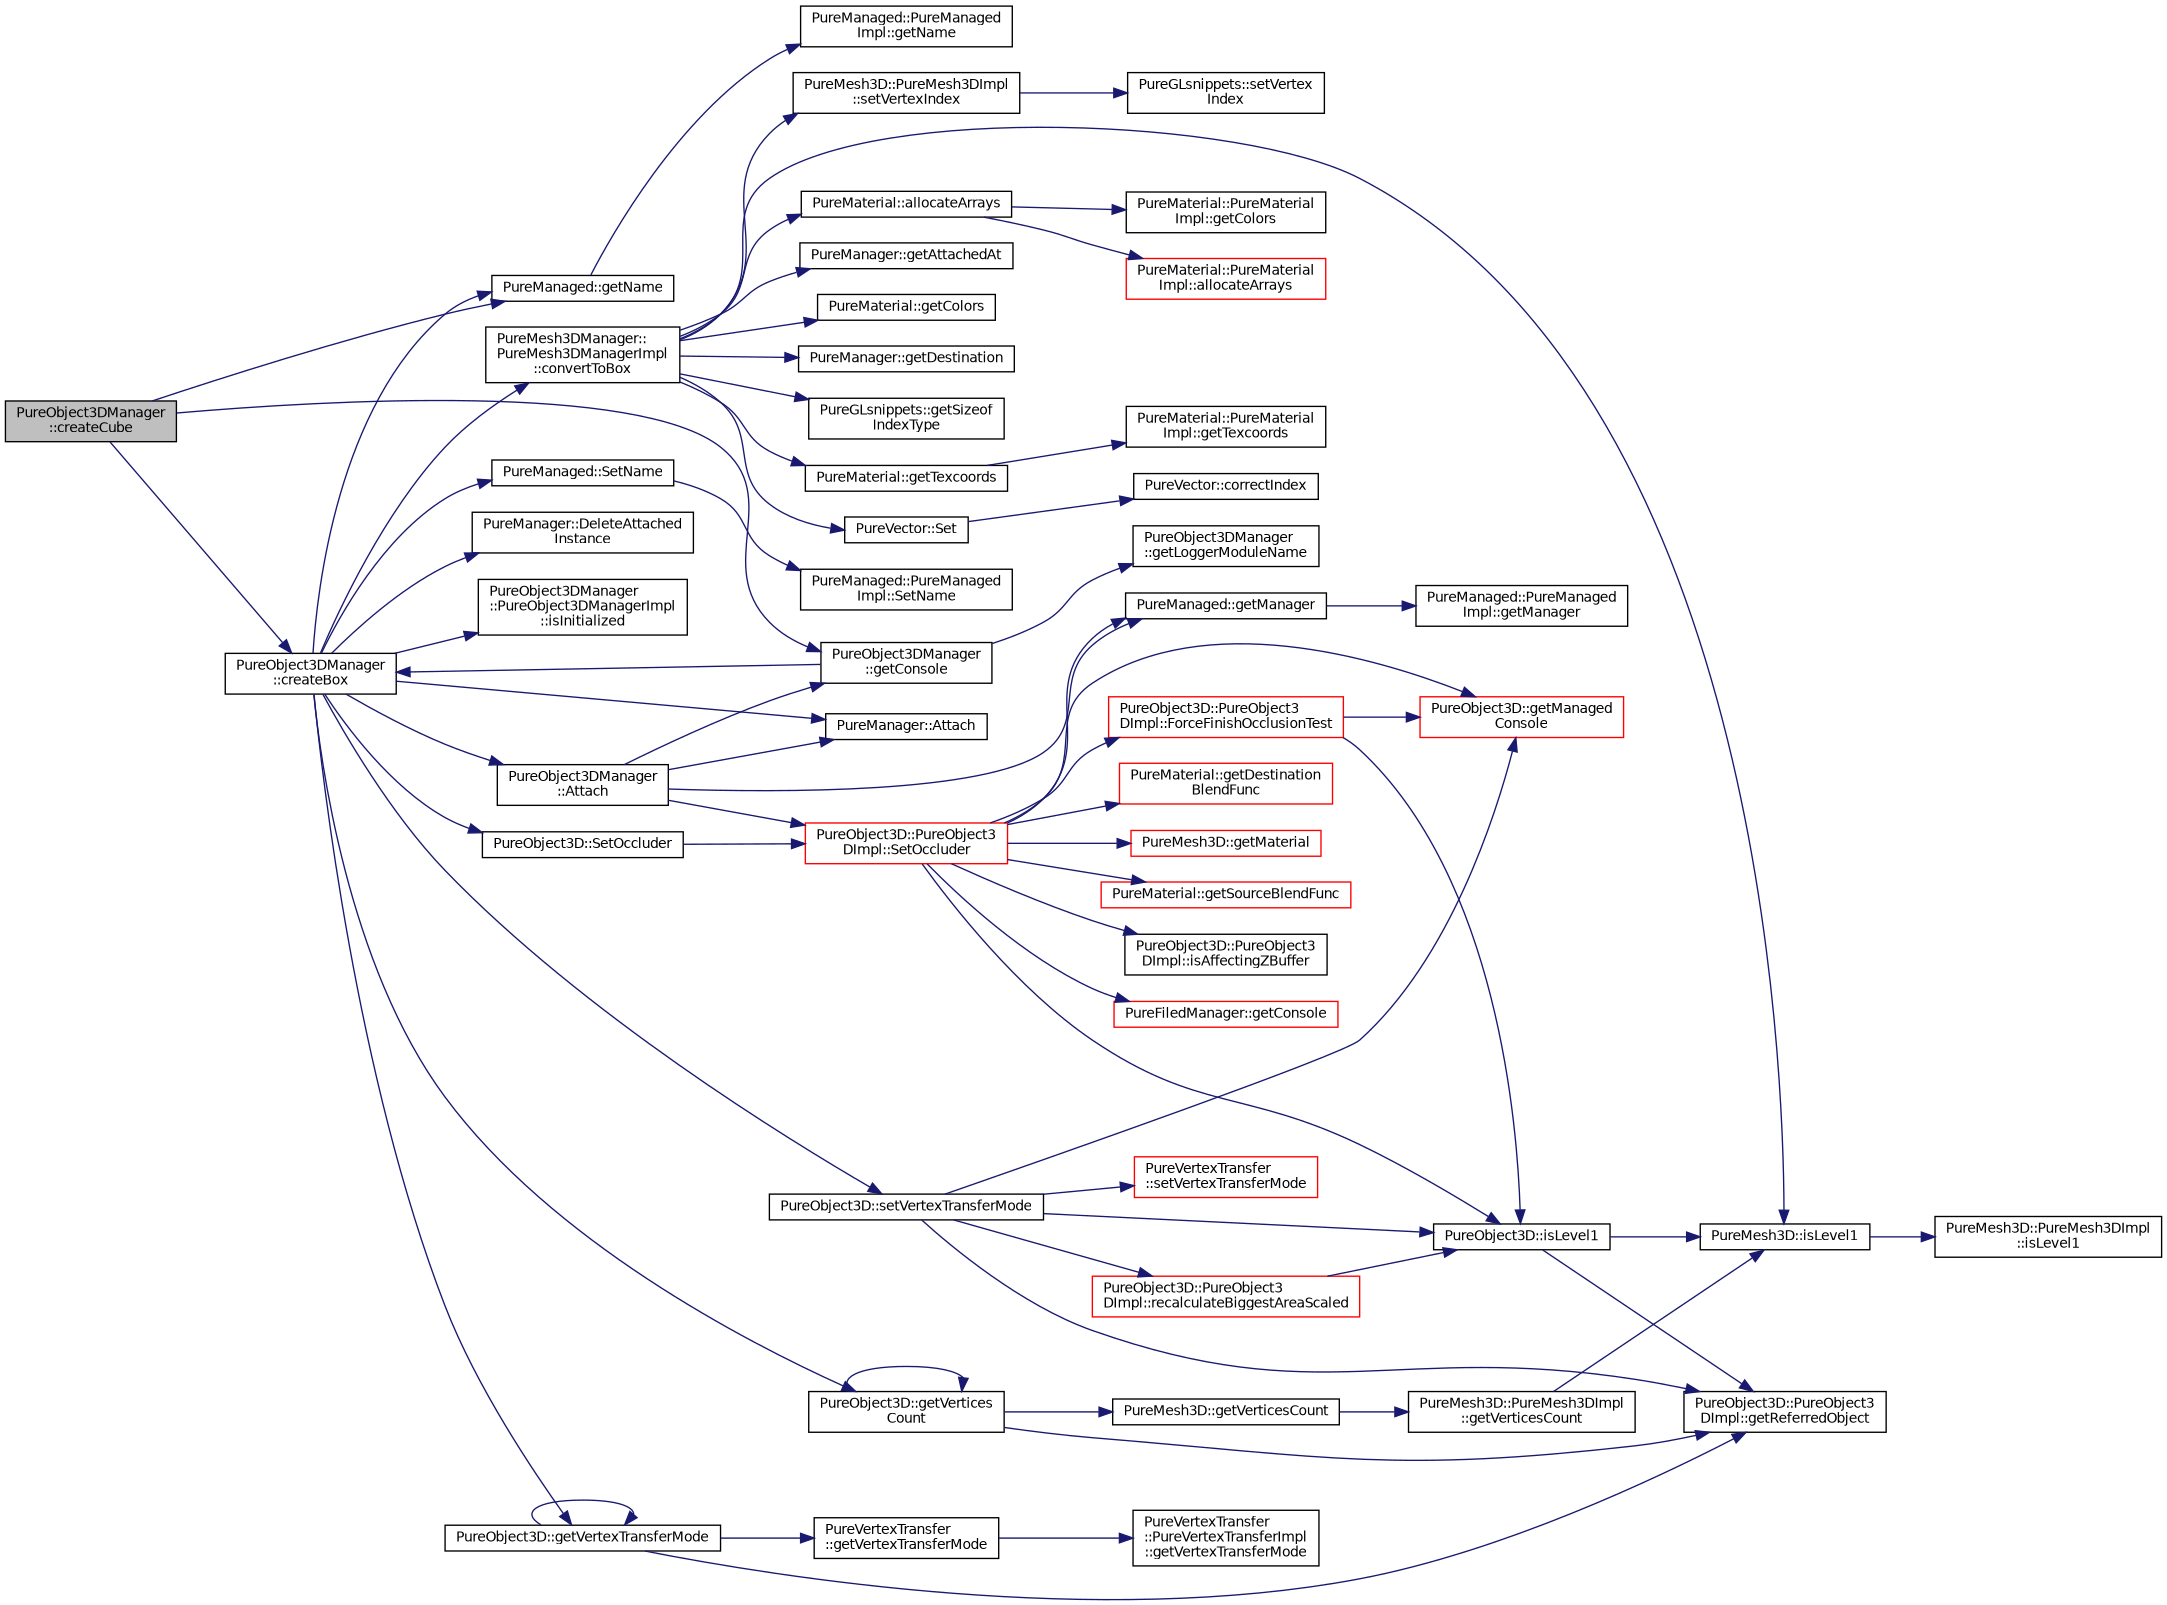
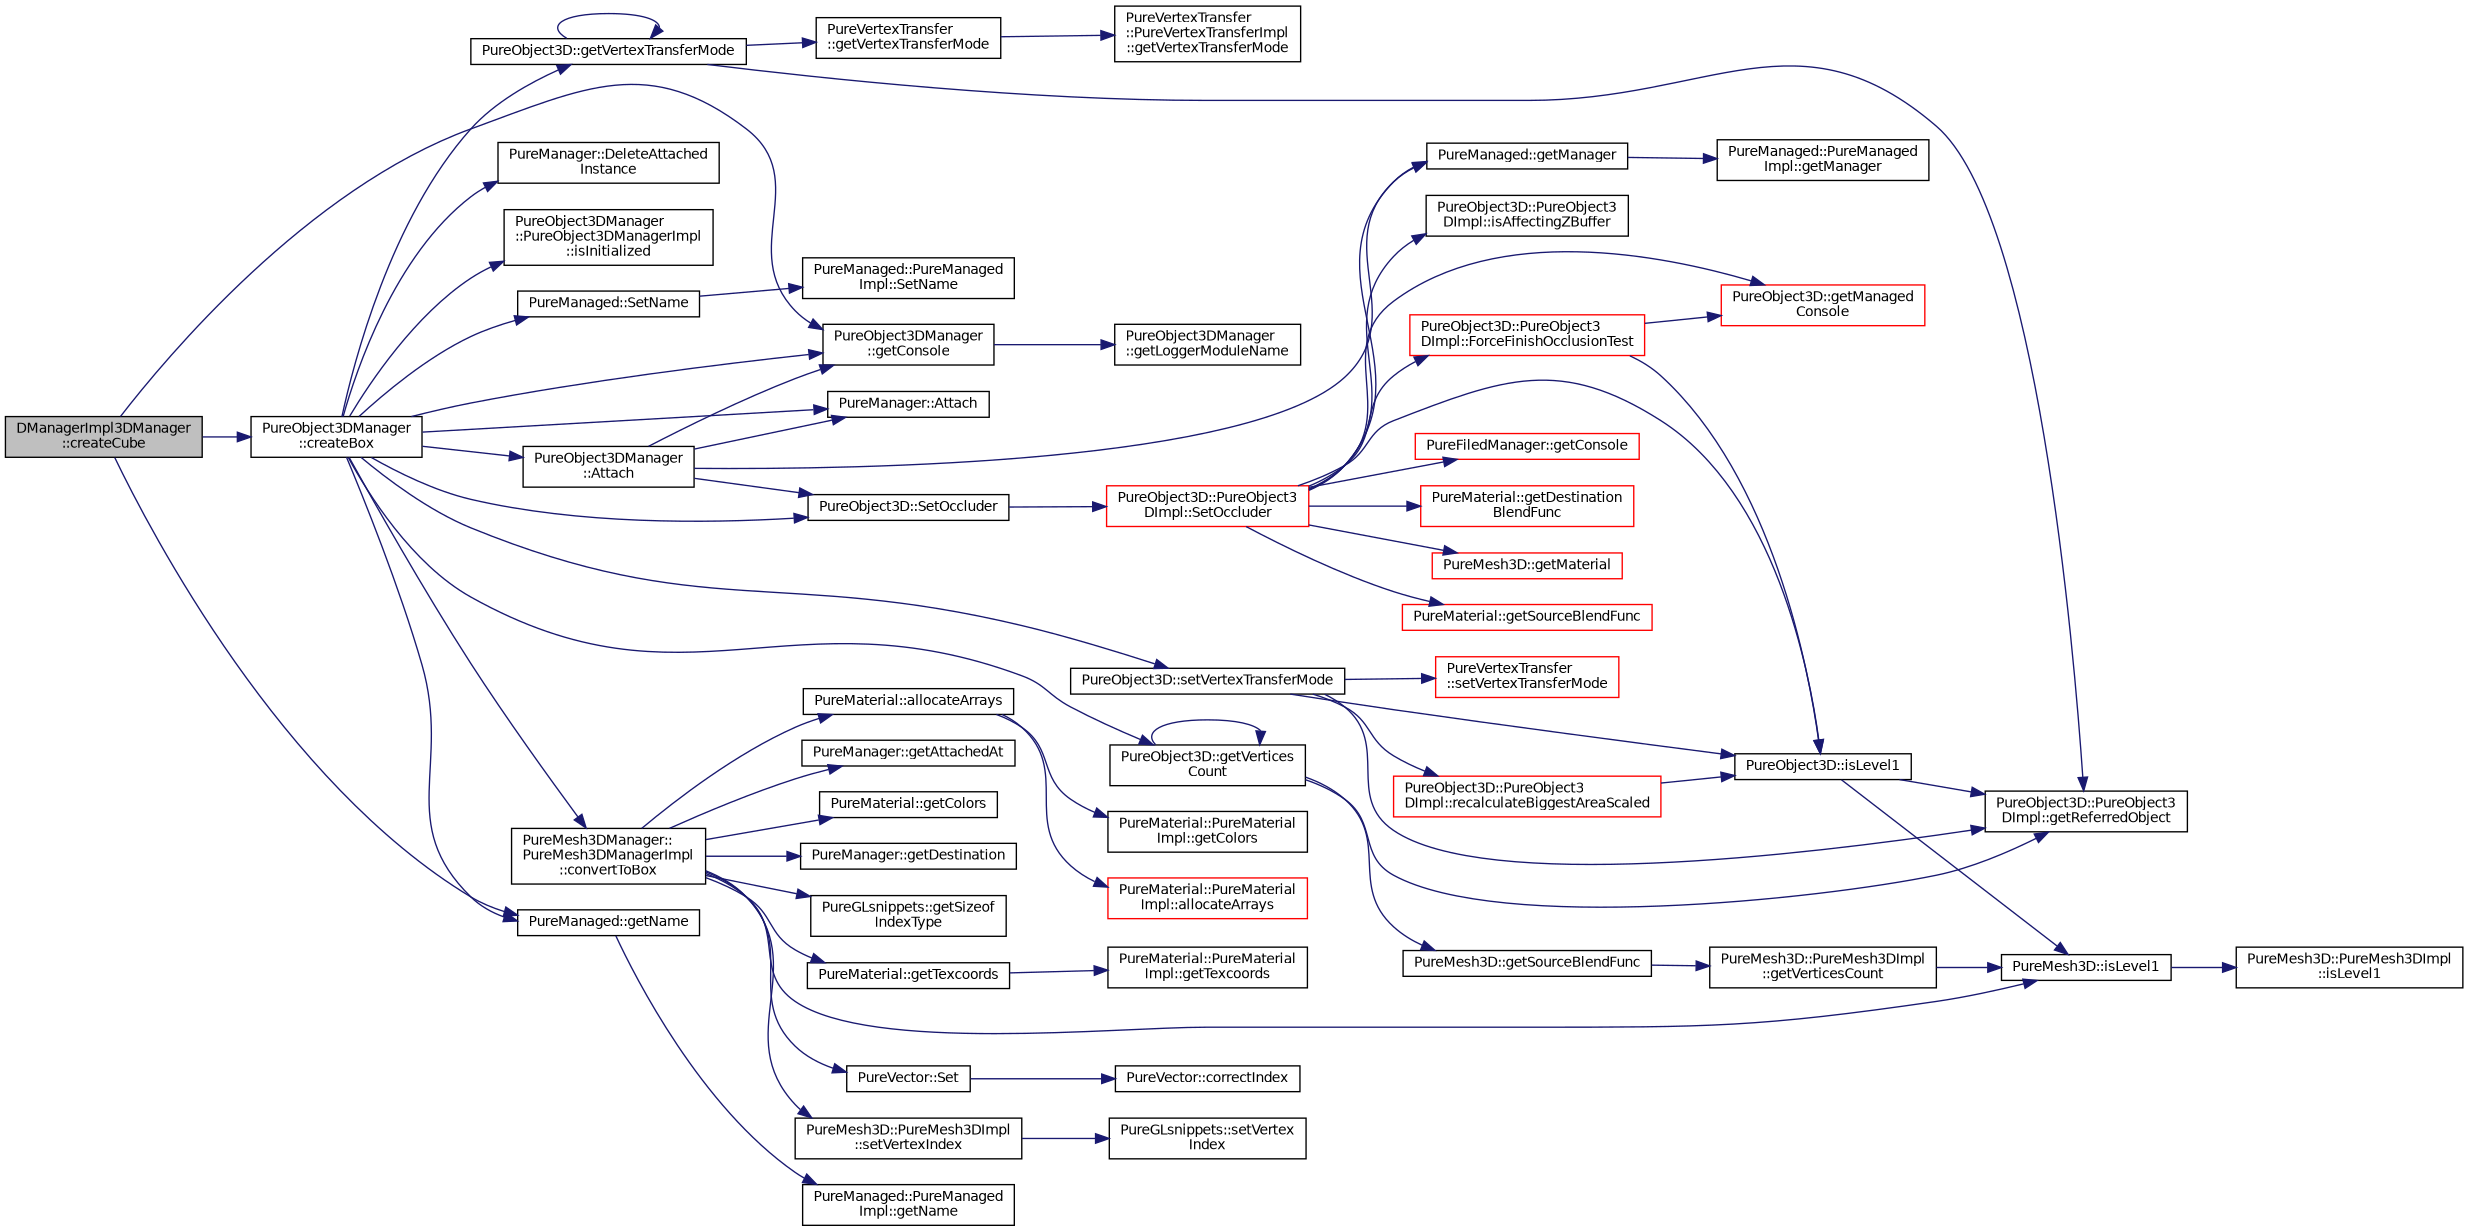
  digraph {
    rankdir=LR
    node [color=black fillcolor=white fontname=Helvetica fontsize=10 shape=record style=filled]
    edge [color=midnightblue fontname=Helvetica fontsize=10 labelfontname=Helvetica labelfontsize=10 style=solid]
-   n1 [fillcolor=grey75 fontcolor=black height=0.2 label="PureObject3DManager\l::createCube" width=0.4]
+   n1 [fillcolor=grey75 fontcolor=black height=0.2 label="DManagerImpl3DManager\l::createCube" width=0.4]
    n2 [height=0.2 label="PureObject3DManager\l::createBox" width=0.4]
    n3 [height=0.2 label="PureObject3DManager\l::getConsole" width=0.4]
    n4 [height=0.2 label="PureManaged::getName" width=0.4]
    n5 [height=0.2 label="PureObject3DManager\l::Attach" width=0.4]
    n6 [height=0.2 label="PureManager::Attach" width=0.4]
    n7 [height=0.2 label="PureObject3D::SetOccluder" width=0.4]
    n8 [height=0.2 label="PureMesh3DManager::\lPureMesh3DManagerImpl\l::convertToBox" width=0.4]
    n9 [height=0.2 label="PureManager::DeleteAttached\lInstance" width=0.4]
    n10 [height=0.2 label="PureObject3D::getVertexTransferMode" width=0.4]
    n11 [height=0.2 label="PureObject3D::getVertices\lCount" width=0.4]
    n12 [height=0.2 label="PureObject3DManager\l::PureObject3DManagerImpl\l::isInitialized" width=0.4]
    n13 [height=0.2 label="PureManaged::SetName" width=0.4]
    n14 [height=0.2 label="PureObject3D::setVertexTransferMode" width=0.4]
    n15 [height=0.2 label="PureObject3DManager\l::getLoggerModuleName" width=0.4]
    n16 [height=0.2 label="PureManaged::PureManaged\lImpl::getName" width=0.4]
    n17 [height=0.2 label="PureManaged::getManager" width=0.4]
    n18 [color=red height=0.2 label="PureObject3D::PureObject3\lDImpl::SetOccluder" width=0.4]
    n19 [height=0.2 label="PureMesh3D::isLevel1" width=0.4]
    n20 [height=0.2 label="PureMaterial::allocateArrays" width=0.4]
    n21 [height=0.2 label="PureManager::getAttachedAt" width=0.4]
    n22 [height=0.2 label="PureMaterial::getColors" width=0.4]
    n23 [height=0.2 label="PureManager::getDestination" width=0.4]
    n24 [height=0.2 label="PureGLsnippets::getSizeof\lIndexType" width=0.4]
    n25 [height=0.2 label="PureMaterial::getTexcoords" width=0.4]
    n26 [height=0.2 label="PureVector::Set" width=0.4]
    n27 [height=0.2 label="PureMesh3D::PureMesh3DImpl\l::setVertexIndex" width=0.4]
    n28 [height=0.2 label="PureObject3D::PureObject3\lDImpl::getReferredObject" width=0.4]
    n29 [height=0.2 label="PureVertexTransfer\l::getVertexTransferMode" width=0.4]
-   n30 [height=0.2 label="PureMesh3D::getVerticesCount" width=0.4]
+   n30 [height=0.2 label="PureMesh3D::getSourceBlendFunc" width=0.4]
    n31 [height=0.2 label="PureManaged::PureManaged\lImpl::SetName" width=0.4]
    n32 [color=red height=0.2 label="PureObject3D::getManaged\lConsole" width=0.4]
    n33 [height=0.2 label="PureObject3D::isLevel1" width=0.4]
    n34 [color=red height=0.2 label="PureObject3D::PureObject3\lDImpl::recalculateBiggestAreaScaled" width=0.4]
    n35 [color=red height=0.2 label="PureVertexTransfer\l::setVertexTransferMode" width=0.4]
    n36 [height=0.2 label="PureManaged::PureManaged\lImpl::getManager" width=0.4]
    n37 [color=red height=0.2 label="PureObject3D::PureObject3\lDImpl::ForceFinishOcclusionTest" width=0.4]
    n38 [color=red height=0.2 label="PureFiledManager::getConsole" width=0.4]
    n39 [color=red height=0.2 label="PureMaterial::getDestination\lBlendFunc" width=0.4]
    n40 [color=red height=0.2 label="PureMesh3D::getMaterial" width=0.4]
    n41 [color=red height=0.2 label="PureMaterial::getSourceBlendFunc" width=0.4]
    n42 [height=0.2 label="PureObject3D::PureObject3\lDImpl::isAffectingZBuffer" width=0.4]
    n43 [height=0.2 label="PureMesh3D::PureMesh3DImpl\l::isLevel1" width=0.4]
    n44 [color=red height=0.2 label="PureMaterial::PureMaterial\lImpl::allocateArrays" width=0.4]
    n45 [height=0.2 label="PureMaterial::PureMaterial\lImpl::getColors" width=0.4]
    n46 [height=0.2 label="PureMaterial::PureMaterial\lImpl::getTexcoords" width=0.4]
    n47 [height=0.2 label="PureVector::correctIndex" width=0.4]
    n48 [height=0.2 label="PureGLsnippets::setVertex\lIndex" width=0.4]
    n49 [height=0.2 label="PureVertexTransfer\l::PureVertexTransferImpl\l::getVertexTransferMode" width=0.4]
    n50 [height=0.2 label="PureMesh3D::PureMesh3DImpl\l::getVerticesCount" width=0.4]
    n1 -> n2
    n1 -> n3
    n1 -> n4
-   n3 -> n2
+   n2 -> n3
    n2 -> n4
    n2 -> n5
    n2 -> n6
    n2 -> n7
    n2 -> n8
    n2 -> n9
    n2 -> n10
    n2 -> n11
    n2 -> n12
    n2 -> n13
    n2 -> n14
    n3 -> n15
    n4 -> n16
    n5 -> n3
    n5 -> n6
-   n5 -> n18
+   n5 -> n7
    n5 -> n17
    n7 -> n18
    n8 -> n19
    n8 -> n20
    n8 -> n21
    n8 -> n22
    n8 -> n23
    n8 -> n24
    n8 -> n25
    n8 -> n26
    n8 -> n27
    n10 -> n10
    n10 -> n28
    n10 -> n29
    n11 -> n11
    n11 -> n28
    n11 -> n30
    n13 -> n31
    n14 -> n28
-   n14 -> n32
    n14 -> n33
    n14 -> n34
    n14 -> n35
    n17 -> n36
    n18 -> n17
    n18 -> n32
    n18 -> n33
    n18 -> n37
    n18 -> n38
    n18 -> n39
    n18 -> n40
    n18 -> n41
    n18 -> n42
    n19 -> n43
    n20 -> n44
    n20 -> n45
    n25 -> n46
    n26 -> n47
    n27 -> n48
    n29 -> n49
    n30 -> n50
    n33 -> n19
    n33 -> n28
    n34 -> n33
    n37 -> n32
    n37 -> n33
    n50 -> n19
  }
